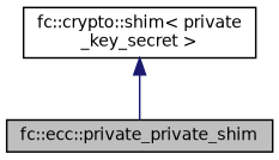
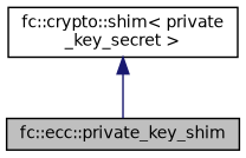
  digraph {
    node [color=black fontname=Helvetica fontsize=10 shape=record style=filled]
-   n1 [fillcolor=grey75 fontcolor=black height=0.2 label="fc::ecc::private_private_shim" width=0.4]
+   n1 [fillcolor=grey75 fontcolor=black height=0.2 label="fc::ecc::private_key_shim" width=0.4]
    n2 [fillcolor=white height=0.2 label="fc::crypto::shim\< private\l_key_secret \>" width=0.4]
    n2 -> n1 [color=midnightblue dir=back fontname=Helvetica fontsize=10 labelfontname=Helvetica labelfontsize=10 style=solid]
  }
